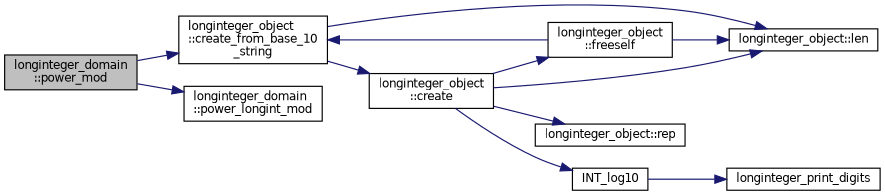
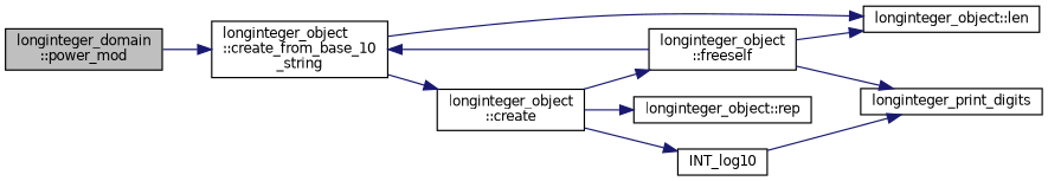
  digraph {
    rankdir=LR
    node [color=black fillcolor=white fontname=Helvetica fontsize=10 shape=record style=filled]
    edge [color=midnightblue fontname=Helvetica fontsize=10 labelfontname=Helvetica labelfontsize=10 style=solid]
    n1 [fillcolor=grey75 fontcolor=black height=0.2 label="longinteger_domain\l::power_mod" width=0.4]
    n2 [height=0.2 label="longinteger_object\l::create_from_base_10\l_string" width=0.4]
-   n3 [height=0.2 label="longinteger_domain\l::power_longint_mod" width=0.4]
    n4 [height=0.2 label="longinteger_object::len" width=0.4]
    n5 [height=0.2 label="longinteger_object\l::create" width=0.4]
    n6 [height=0.2 label="longinteger_object\l::freeself" width=0.4]
    n7 [height=0.2 label="longinteger_object::rep" width=0.4]
    n8 [height=0.2 label=INT_log10 width=0.4]
    n9 [height=0.2 label=longinteger_print_digits width=0.4]
    n1 -> n2
-   n1 -> n3
    n2 -> n4
    n2 -> n5
-   n5 -> n4
    n5 -> n6
    n5 -> n7
    n5 -> n8
    n6 -> n2
    n6 -> n4
+   n6 -> n9
    n8 -> n9
  }
